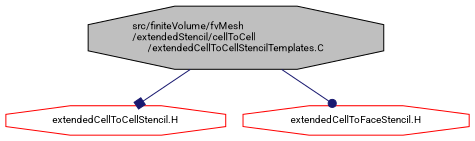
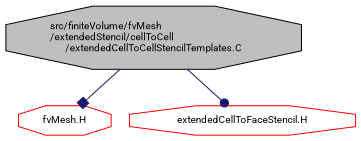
  digraph {
    fontname=Roboto
    node [color=red fontname=Roboto fontsize=10 shape=octagon]
    edge [color=midnightblue fontname=Roboto fontsize=10 labelfontname=Helvetica labelfontsize=10 style=solid]
    n1 [color=black fillcolor=grey75 fontcolor=black height=0.2 label="src/finiteVolume/fvMesh\l/extendedStencil/cellToCell\l/extendedCellToCellStencilTemplates.C" style=filled width=0.4]
-   n2 [height=0.2 label="extendedCellToCellStencil.H" width=0.4]
+   n2 [height=0.2 label="fvMesh.H" width=0.4]
    n3 [height=0.2 label="extendedCellToFaceStencil.H" width=0.4]
    n1 -> n2 [arrowhead=box]
    n1 -> n3 [arrowhead=dot]
  }
